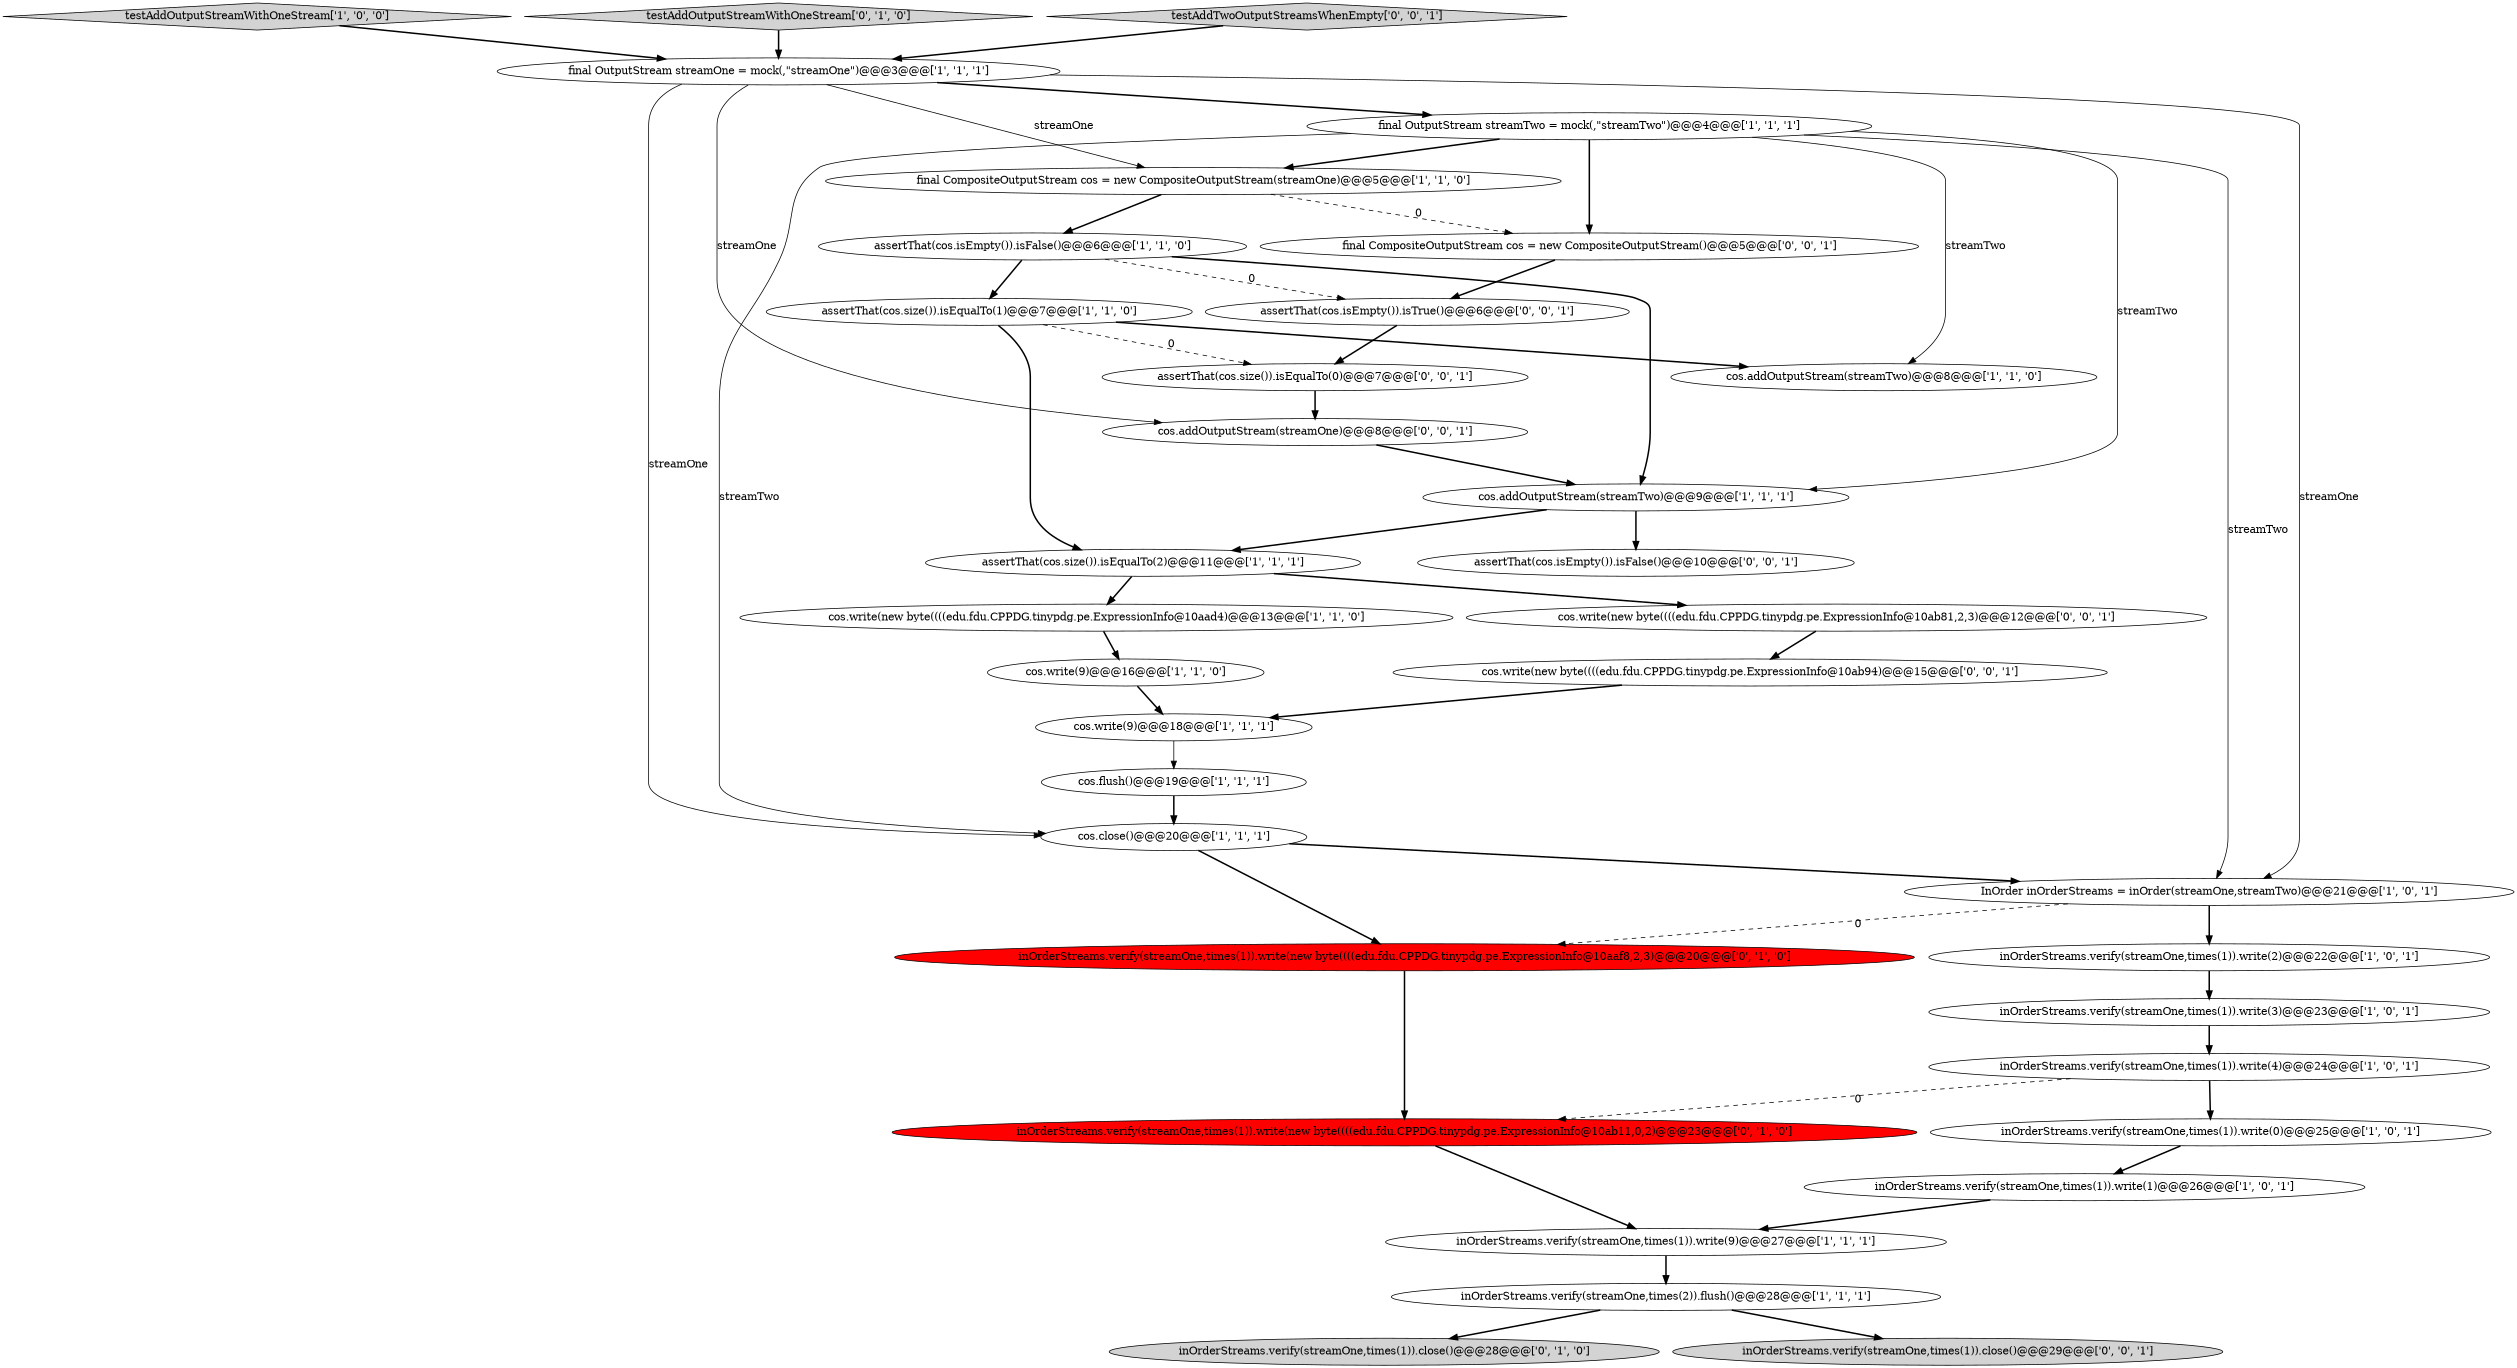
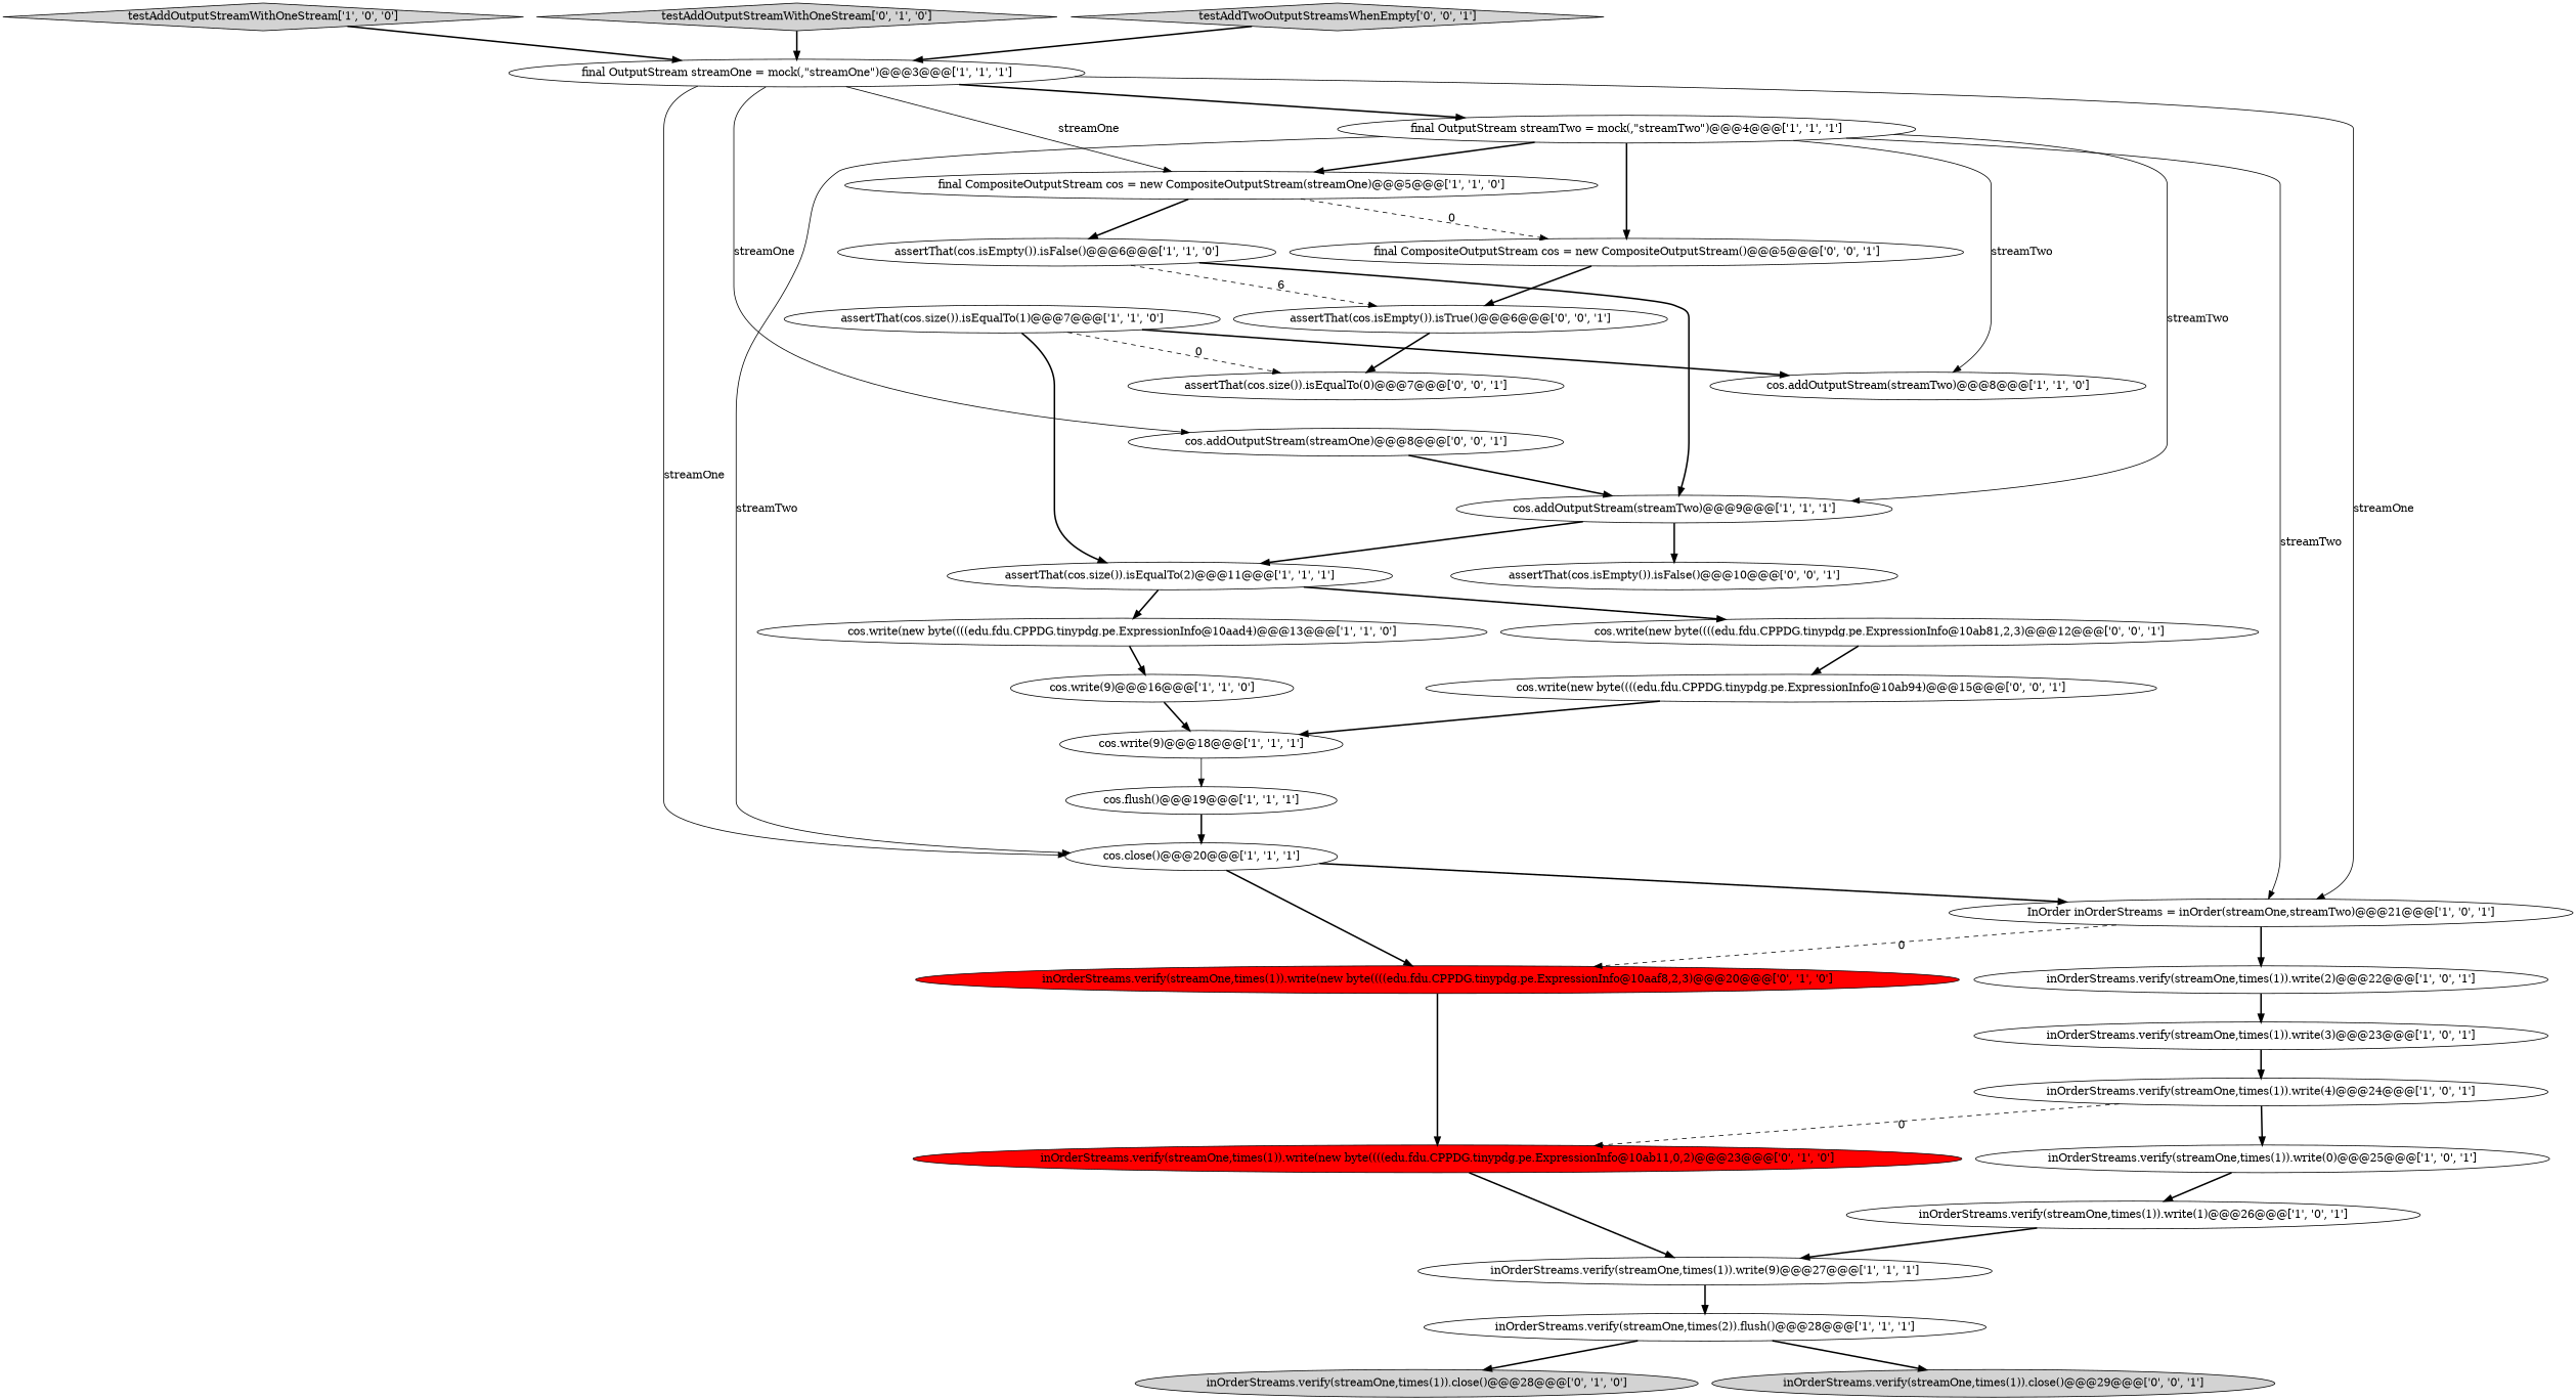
  digraph {
    node [fillcolor=white shape=ellipse style=filled]
    edge [style=bold]
    n1 [label="cos.close()@@@20@@@['1', '1', '1']"]
    n2 [fillcolor=red label="inOrderStreams.verify(streamOne,times(1)).write(new byte((((edu.fdu.CPPDG.tinypdg.pe.ExpressionInfo@10aaf8,2,3)@@@20@@@['0', '1', '0']"]
    n3 [label="InOrder inOrderStreams = inOrder(streamOne,streamTwo)@@@21@@@['1', '0', '1']"]
    n4 [fillcolor=red label="inOrderStreams.verify(streamOne,times(1)).write(new byte((((edu.fdu.CPPDG.tinypdg.pe.ExpressionInfo@10ab11,0,2)@@@23@@@['0', '1', '0']"]
    n5 [label="inOrderStreams.verify(streamOne,times(1)).write(2)@@@22@@@['1', '0', '1']"]
    n6 [fillcolor=lightgray label="testAddOutputStreamWithOneStream['1', '0', '0']" shape=diamond]
    n7 [label="final OutputStream streamOne = mock(,\"streamOne\")@@@3@@@['1', '1', '1']"]
    n8 [label="cos.addOutputStream(streamOne)@@@8@@@['0', '0', '1']"]
    n9 [label="final OutputStream streamTwo = mock(,\"streamTwo\")@@@4@@@['1', '1', '1']"]
    n10 [label="final CompositeOutputStream cos = new CompositeOutputStream(streamOne)@@@5@@@['1', '1', '0']"]
    n11 [label="inOrderStreams.verify(streamOne,times(1)).write(4)@@@24@@@['1', '0', '1']"]
    n12 [label="inOrderStreams.verify(streamOne,times(1)).write(0)@@@25@@@['1', '0', '1']"]
    n13 [label="inOrderStreams.verify(streamOne,times(1)).write(9)@@@27@@@['1', '1', '1']"]
    n14 [label="inOrderStreams.verify(streamOne,times(1)).write(1)@@@26@@@['1', '0', '1']"]
    n15 [fillcolor=lightgray label="inOrderStreams.verify(streamOne,times(1)).close()@@@28@@@['0', '1', '0']"]
    n16 [label="inOrderStreams.verify(streamOne,times(2)).flush()@@@28@@@['1', '1', '1']"]
    n17 [fillcolor=lightgray label="inOrderStreams.verify(streamOne,times(1)).close()@@@29@@@['0', '0', '1']"]
    n18 [label="cos.write(new byte((((edu.fdu.CPPDG.tinypdg.pe.ExpressionInfo@10aad4)@@@13@@@['1', '1', '0']"]
    n19 [label="cos.write(9)@@@16@@@['1', '1', '0']"]
    n20 [label="cos.write(9)@@@18@@@['1', '1', '1']"]
    n21 [label="cos.addOutputStream(streamTwo)@@@9@@@['1', '1', '1']"]
    n22 [label="cos.addOutputStream(streamTwo)@@@8@@@['1', '1', '0']"]
    n23 [label="final CompositeOutputStream cos = new CompositeOutputStream()@@@5@@@['0', '0', '1']"]
    n24 [label="assertThat(cos.isEmpty()).isFalse()@@@6@@@['1', '1', '0']"]
    n25 [label="assertThat(cos.size()).isEqualTo(1)@@@7@@@['1', '1', '0']"]
    n26 [label="assertThat(cos.size()).isEqualTo(0)@@@7@@@['0', '0', '1']"]
    n27 [label="assertThat(cos.size()).isEqualTo(2)@@@11@@@['1', '1', '1']"]
    n28 [label="assertThat(cos.isEmpty()).isTrue()@@@6@@@['0', '0', '1']"]
    n29 [label="assertThat(cos.isEmpty()).isFalse()@@@10@@@['0', '0', '1']"]
    n30 [label="cos.flush()@@@19@@@['1', '1', '1']"]
    n31 [fillcolor=lightgray label="testAddOutputStreamWithOneStream['0', '1', '0']" shape=diamond]
    n32 [label="inOrderStreams.verify(streamOne,times(1)).write(3)@@@23@@@['1', '0', '1']"]
    n33 [fillcolor=lightgray label="testAddTwoOutputStreamsWhenEmpty['0', '0', '1']" shape=diamond]
    n34 [label="cos.write(new byte((((edu.fdu.CPPDG.tinypdg.pe.ExpressionInfo@10ab81,2,3)@@@12@@@['0', '0', '1']"]
    n35 [label="cos.write(new byte((((edu.fdu.CPPDG.tinypdg.pe.ExpressionInfo@10ab94)@@@15@@@['0', '0', '1']"]
    n1 -> n2
    n1 -> n3
    n2 -> n4
    n3 -> n2 [label=0 style=dashed]
    n3 -> n5
    n4 -> n13
    n5 -> n32
    n6 -> n7
    n7 -> n1 [label=streamOne style=solid]
    n7 -> n3 [label=streamOne style=solid]
    n7 -> n8 [label=streamOne style=solid]
    n7 -> n9
    n7 -> n10 [label=streamOne style=solid]
    n8 -> n21
    n9 -> n1 [label=streamTwo style=solid]
    n9 -> n3 [label=streamTwo style=solid]
    n9 -> n10
    n9 -> n21 [label=streamTwo style=solid]
    n9 -> n22 [label=streamTwo style=solid]
    n9 -> n23
    n10 -> n23 [label=0 style=dashed]
    n10 -> n24
    n11 -> n4 [label=0 style=dashed]
    n11 -> n12
    n12 -> n14
    n13 -> n16
    n14 -> n13
    n16 -> n15
    n16 -> n17
    n18 -> n19
    n19 -> n20
    n20 -> n30 [style=solid]
    n21 -> n27
    n21 -> n29
    n23 -> n28
    n24 -> n21
-   n24 -> n25
-   n24 -> n28 [label=0 style=dashed]
+   n24 -> n28 [label=6 style=dashed]
    n25 -> n22
    n25 -> n26 [label=0 style=dashed]
    n25 -> n27
-   n26 -> n8
    n27 -> n18
    n27 -> n34
    n28 -> n26
    n30 -> n1
    n31 -> n7
    n32 -> n11
    n33 -> n7
    n34 -> n35
    n35 -> n20
  }
